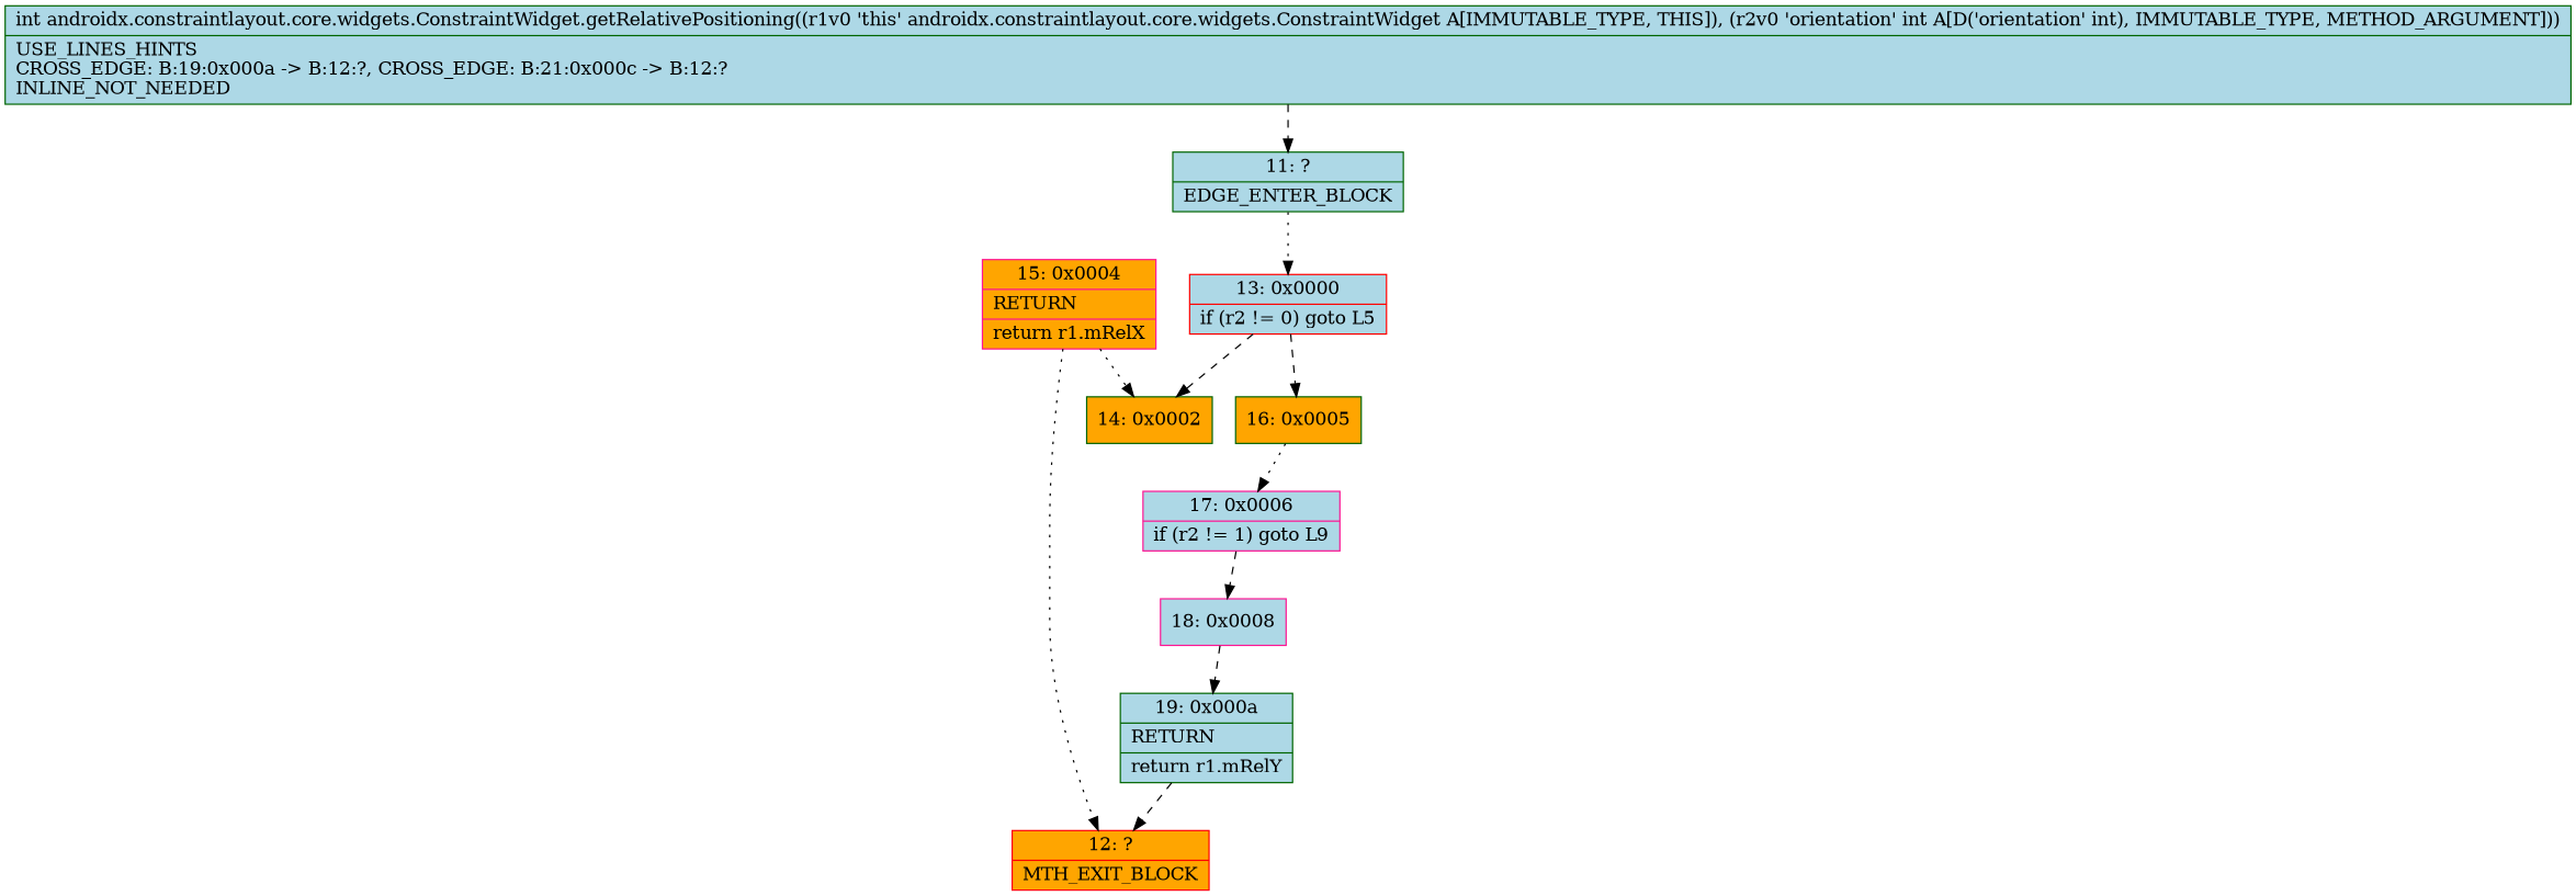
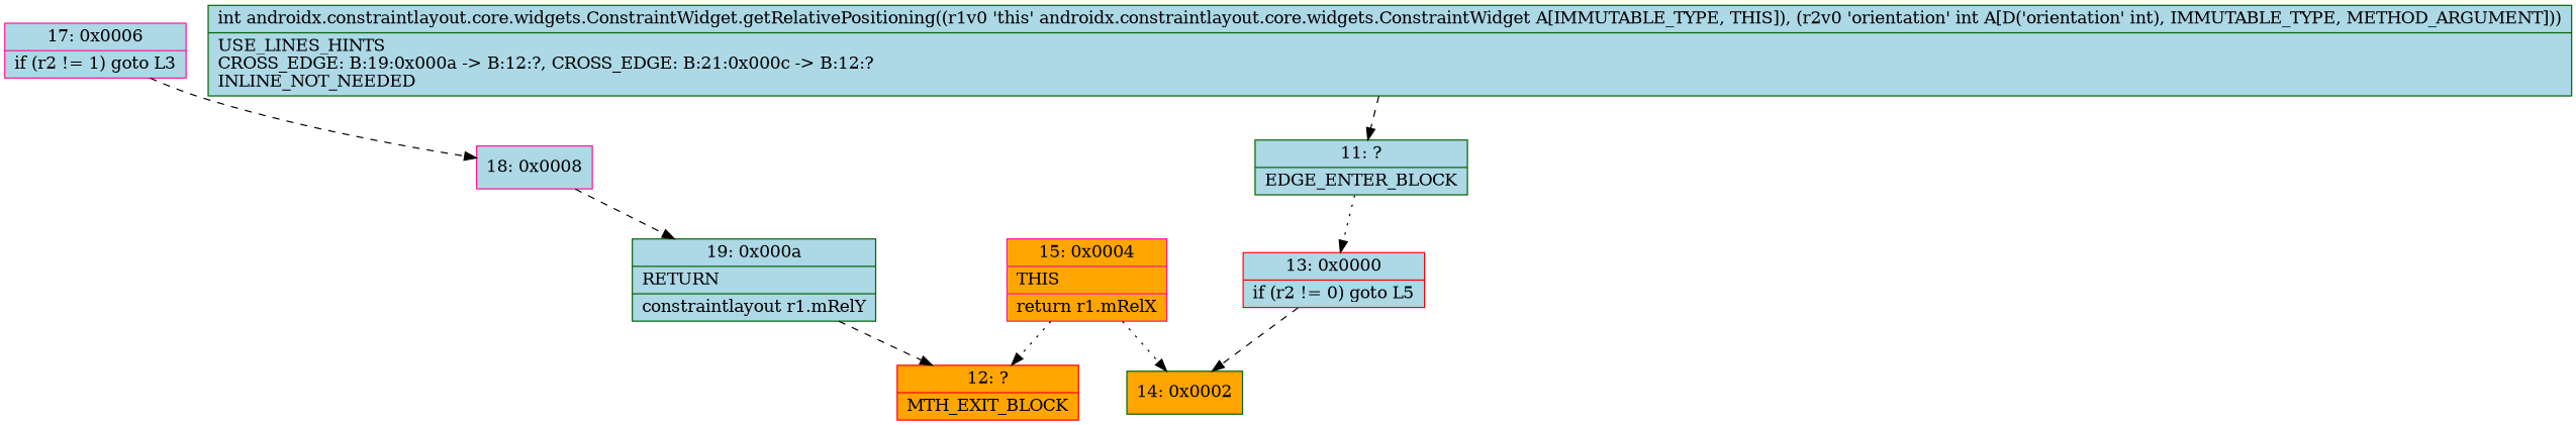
  digraph {
    node [color=darkgreen fillcolor=lightblue shape=record style=filled]
    edge [style=dashed]
    n1 [label="{11\:\ ?|EDGE_ENTER_BLOCK\l}"]
    n2 [color=red label="{13\:\ 0x0000|if (r2 != 0) goto L5\l}"]
    n3 [fillcolor=orange label="{14\:\ 0x0002}"]
-   n4 [fillcolor=orange label="{16\:\ 0x0005}"]
-   n5 [color=deeppink label="{17\:\ 0x0006|if (r2 != 1) goto L9\l}"]
-   n6 [color=deeppink fillcolor=orange label="{15\:\ 0x0004|RETURN\l|return r1.mRelX\l}"]
+   n5 [color=deeppink label="{17\:\ 0x0006|if (r2 != 1) goto L3\l}"]
+   n6 [color=deeppink fillcolor=orange label="{15\:\ 0x0004|THIS\l|return r1.mRelX\l}"]
    n7 [color=red fillcolor=orange label="{12\:\ ?|MTH_EXIT_BLOCK\l}"]
    n8 [color=deeppink label="{18\:\ 0x0008}"]
-   n9 [label="{19\:\ 0x000a|RETURN\l|return r1.mRelY\l}"]
+   n9 [label="{19\:\ 0x000a|RETURN\l|constraintlayout r1.mRelY\l}"]
    n10 [label="{int androidx.constraintlayout.core.widgets.ConstraintWidget.getRelativePositioning((r1v0 'this' androidx.constraintlayout.core.widgets.ConstraintWidget A[IMMUTABLE_TYPE, THIS]), (r2v0 'orientation' int A[D('orientation' int), IMMUTABLE_TYPE, METHOD_ARGUMENT]))  | USE_LINES_HINTS\lCROSS_EDGE: B:19:0x000a \-\> B:12:?, CROSS_EDGE: B:21:0x000c \-\> B:12:?\lINLINE_NOT_NEEDED\l}"]
    n1 -> n2 [style=dotted]
    n2 -> n3
-   n2 -> n4
-   n4 -> n5 [style=dotted]
    n5 -> n8
    n6 -> n3 [style=dotted]
    n6 -> n7 [style=dotted]
    n8 -> n9
    n9 -> n7
    n10 -> n1
  }
